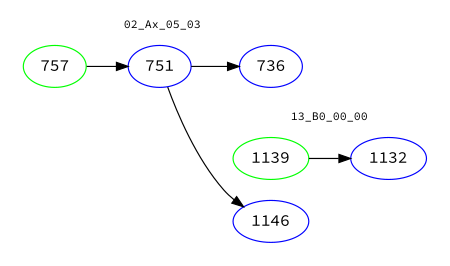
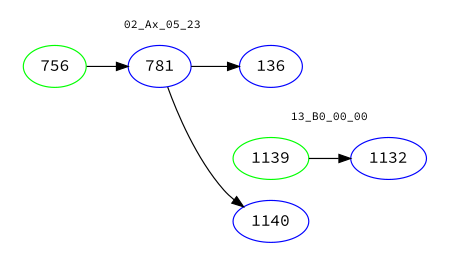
  digraph {
    fontname="Source Code Pro"
    rankdir=LR
    node [color=blue fontname="Source Code Pro"]
    edge [color=black fontname="Source Code Pro"]
-   n1 [color=green label=757]
-   n2 [label=751]
-   n3 [label=736]
+   n1 [color=green label=756]
+   n2 [label=781]
+   n3 [label=136]
    n4 [color=green label=1139]
    n5 [label=1132]
-   n6 [label=1146]
+   n6 [label=1140]
    subgraph cluster_1 {
      color=white
      fontsize=10
-     label="02_Ax_05_03"
+     label="02_Ax_05_23"
      n1
      n2
      n3
    }
    subgraph cluster_2 {
      color=white
      fontsize=10
      label="13_B0_00_00"
      n4
      n5
      n6
    }
    n1 -> n2
    n2 -> n3
    n2 -> n6
    n4 -> n5
  }
